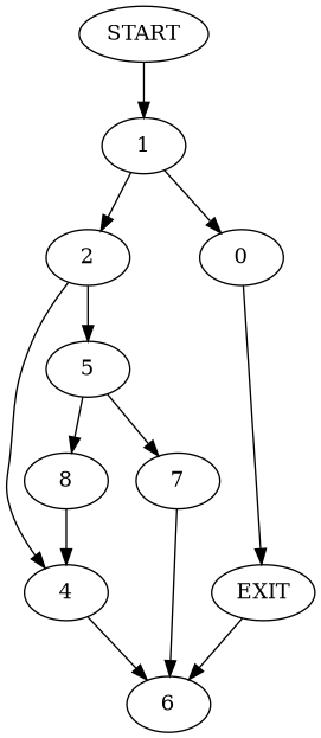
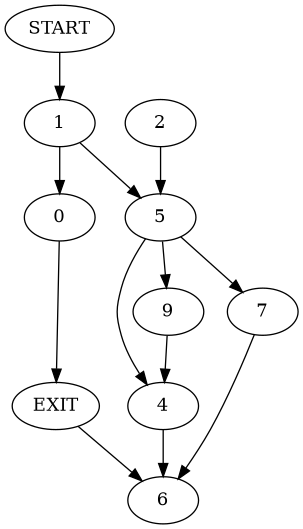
  digraph {
    n1 [label=START]
    1
    2
    n4 [label=0]
    n5 [label=EXIT]
    6
    4
    5
    7
-   8
+   8 [label=9]
    n1 -> 1
-   1 -> 2
+   1 -> 5
    1 -> n4
-   2 -> 4
+   5 -> 4
    2 -> 5
    n4 -> n5
    n5 -> 6
    4 -> 6
    5 -> 7
    5 -> 8
    7 -> 6
    8 -> 4
  }
